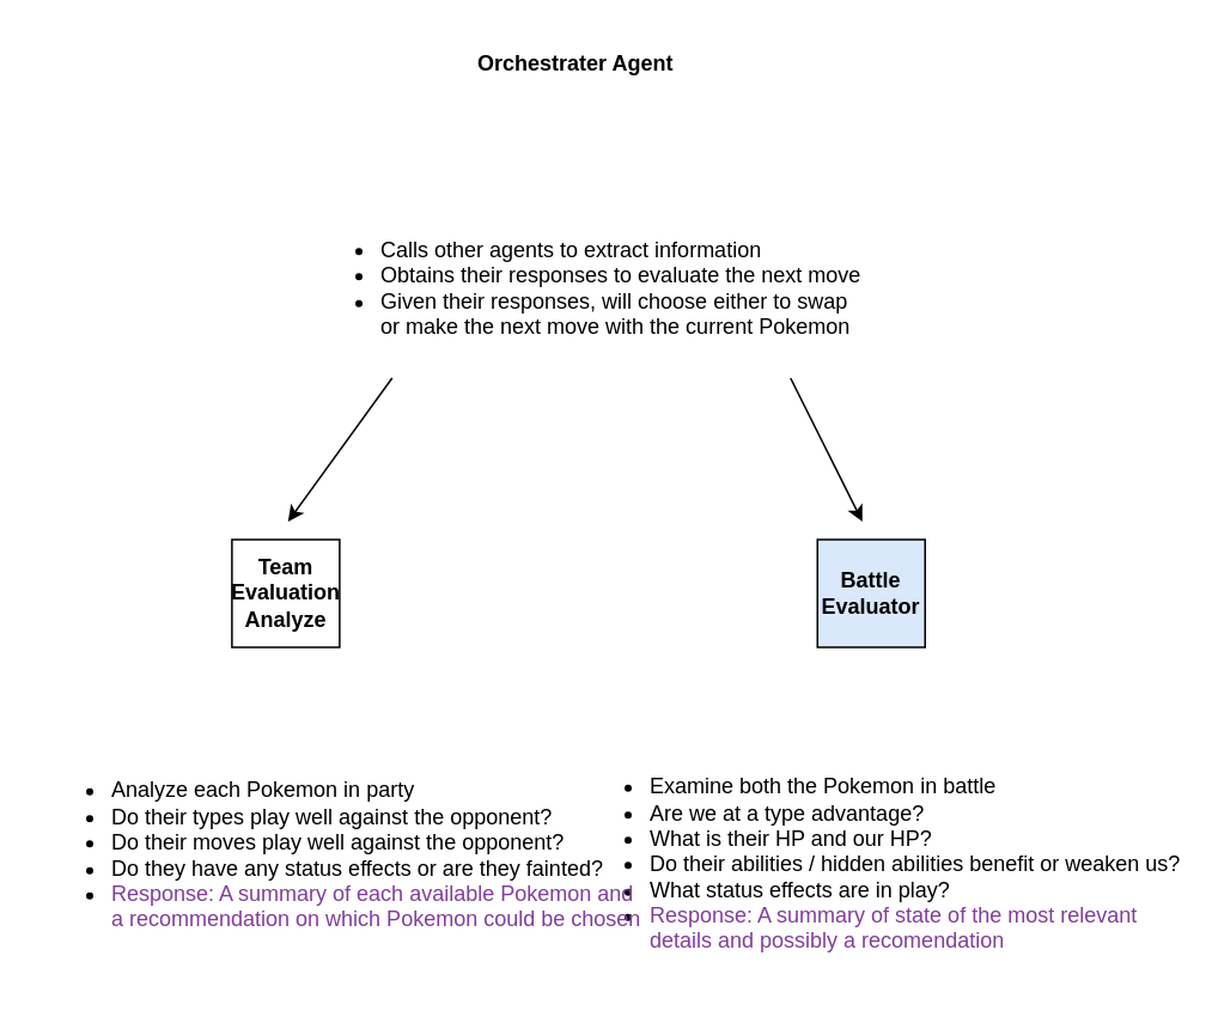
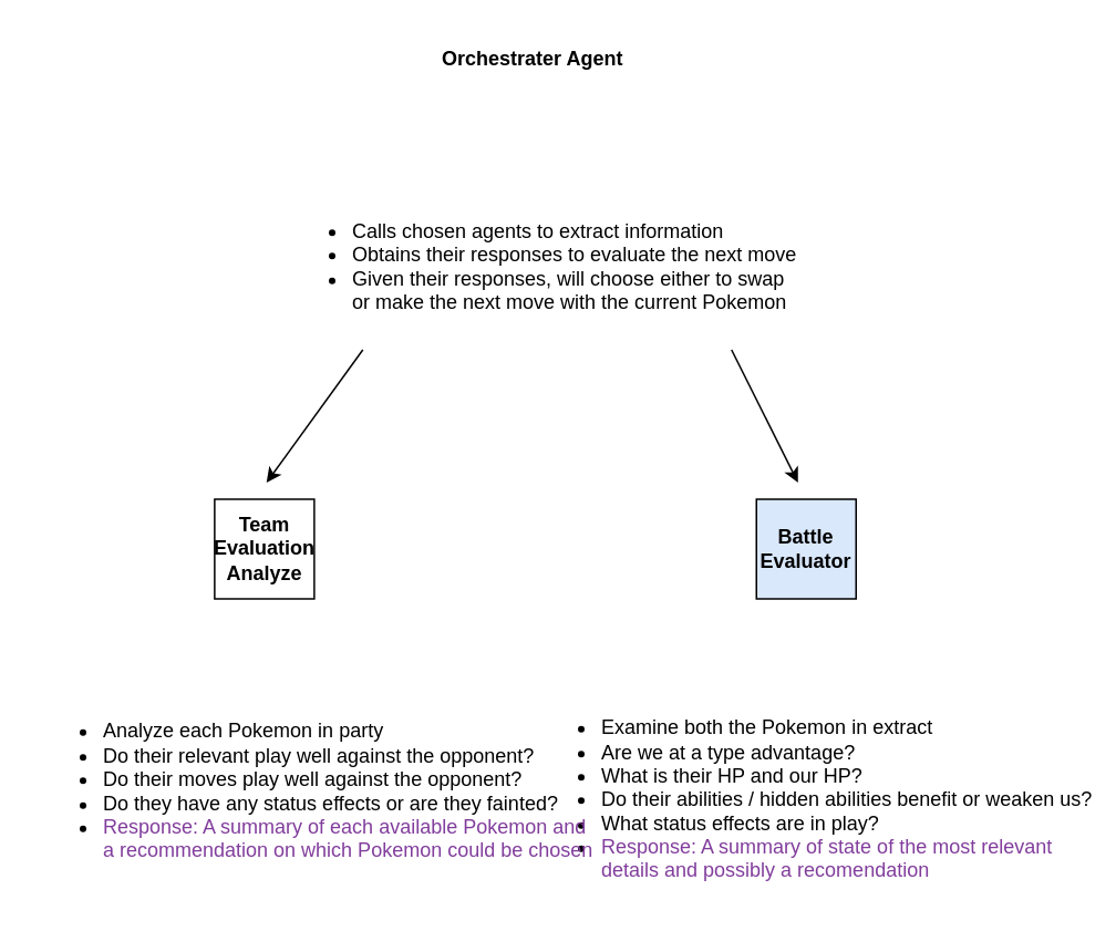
  <mxCell id="0" />
  <mxCell id="1" parent="0" />
  <mxCell id="2" value="&lt;b&gt;Team Evaluation Analyze&lt;/b&gt;" style="whiteSpace=wrap;html=1;aspect=fixed;" vertex="1" parent="1"><mxGeometry x="128.75" y="300" width="60" height="60" as="geometry" /></mxCell>
  <mxCell id="3" value="" style="shape=image;verticalLabelPosition=bottom;labelBackgroundColor=default;verticalAlign=top;aspect=fixed;imageAspect=0;image=https://www.freeiconspng.com/thumbs/pikachu-transparent/pikachu-transparent-hd-1.png;" vertex="1" parent="1"><mxGeometry x="76.25" y="373.6" width="50" height="50.31" as="geometry" /></mxCell>
  <mxCell id="4" value="" style="shape=image;verticalLabelPosition=bottom;labelBackgroundColor=default;verticalAlign=top;aspect=fixed;imageAspect=0;image=https://assets.pokemon.com/assets/cms2/img/pokedex/full//004.png;" vertex="1" parent="1"><mxGeometry x="128.75" y="370" width="57.5" height="57.5" as="geometry" /></mxCell>
  <mxCell id="5" value="" style="shape=image;verticalLabelPosition=bottom;labelBackgroundColor=default;verticalAlign=top;aspect=fixed;imageAspect=0;image=https://www.pokemon.com/static-assets/content-assets/cms2/img/pokedex/full/001.png;" vertex="1" parent="1"><mxGeometry x="186.25" y="370" width="57.5" height="57.5" as="geometry" /></mxCell>
  <mxCell id="6" value="" style="shape=image;verticalLabelPosition=bottom;labelBackgroundColor=default;verticalAlign=top;aspect=fixed;imageAspect=0;image=https://assets.pokemon.com/assets/cms2/img/pokedex/full//007.png;direction=east;flipH=1;" vertex="1" parent="1"><mxGeometry x="401.25" y="371.88" width="53.75" height="53.75" as="geometry" /></mxCell>
  <mxCell id="7" value="" style="shape=image;verticalLabelPosition=bottom;labelBackgroundColor=default;verticalAlign=top;aspect=fixed;imageAspect=0;image=https://assets.pokemon.com/assets/cms2/img/pokedex/full//129.png;" vertex="1" parent="1"><mxGeometry x="510" y="369.38" width="56.25" height="56.25" as="geometry" /></mxCell>
- <mxCell id="8" value="&lt;ul&gt;&lt;li&gt;Examine both the Pokemon in battle&lt;/li&gt;&lt;li&gt;Are we at a type advantage?&lt;/li&gt;&lt;li&gt;What is their HP and our HP?&lt;br&gt;&lt;/li&gt;&lt;li&gt;Do their abilities / hidden abilities benefit or weaken us?&amp;nbsp;&lt;/li&gt;&lt;li&gt;What status effects are in play? &lt;br&gt;&lt;/li&gt;&lt;li&gt;&lt;font color=&quot;#813d9c&quot;&gt;Response: A summary of state of the most relevant &lt;br&gt;details and possibly a recomendation&lt;/font&gt;&lt;br&gt;&lt;/li&gt;&lt;/ul&gt;" style="text;html=1;align=left;verticalAlign=middle;resizable=0;points=[];autosize=1;strokeColor=none;fillColor=none;" vertex="1" parent="1"><mxGeometry x="320" y="411" width="330" height="140" as="geometry" /></mxCell>
+ <mxCell id="8" value="&lt;ul&gt;&lt;li&gt;Examine both the Pokemon in extract&lt;/li&gt;&lt;li&gt;Are we at a type advantage?&lt;/li&gt;&lt;li&gt;What is their HP and our HP?&lt;br&gt;&lt;/li&gt;&lt;li&gt;Do their abilities / hidden abilities benefit or weaken us?&amp;nbsp;&lt;/li&gt;&lt;li&gt;What status effects are in play? &lt;br&gt;&lt;/li&gt;&lt;li&gt;&lt;font color=&quot;#813d9c&quot;&gt;Response: A summary of state of the most relevant &lt;br&gt;details and possibly a recomendation&lt;/font&gt;&lt;br&gt;&lt;/li&gt;&lt;/ul&gt;" style="text;html=1;align=left;verticalAlign=middle;resizable=0;points=[];autosize=1;strokeColor=none;fillColor=none;" vertex="1" parent="1"><mxGeometry x="320" y="411" width="330" height="140" as="geometry" /></mxCell>
  <mxCell id="9" value="&lt;b&gt;Battle Evaluator&lt;/b&gt;" style="whiteSpace=wrap;html=1;aspect=fixed;fillColor=#dae8fc;" vertex="1" parent="1"><mxGeometry x="455" y="300" width="60" height="60" as="geometry" /></mxCell>
- <mxCell id="10" value="&lt;ul&gt;&lt;li&gt;Analyze each Pokemon in party&amp;nbsp;&lt;/li&gt;&lt;li&gt;Do their types play well against the opponent?&lt;/li&gt;&lt;li&gt;Do their moves play well against the opponent?&lt;/li&gt;&lt;li&gt;Do they have any status effects or are they fainted?&lt;/li&gt;&lt;li&gt;&lt;font color=&quot;#813d9c&quot;&gt;Response: A summary of each available Pokemon and&lt;br&gt;a recommendation on which Pokemon could be chosen&lt;br&gt;&lt;/font&gt;&lt;/li&gt;&lt;/ul&gt;" style="text;html=1;align=left;verticalAlign=middle;resizable=0;points=[];autosize=1;strokeColor=none;fillColor=none;" vertex="1" parent="1"><mxGeometry x="20" y="411" width="320" height="130" as="geometry" /></mxCell>
+ <mxCell id="10" value="&lt;ul&gt;&lt;li&gt;Analyze each Pokemon in party&amp;nbsp;&lt;/li&gt;&lt;li&gt;Do their relevant play well against the opponent?&lt;/li&gt;&lt;li&gt;Do their moves play well against the opponent?&lt;/li&gt;&lt;li&gt;Do they have any status effects or are they fainted?&lt;/li&gt;&lt;li&gt;&lt;font color=&quot;#813d9c&quot;&gt;Response: A summary of each available Pokemon and&lt;br&gt;a recommendation on which Pokemon could be chosen&lt;br&gt;&lt;/font&gt;&lt;/li&gt;&lt;/ul&gt;" style="text;html=1;align=left;verticalAlign=middle;resizable=0;points=[];autosize=1;strokeColor=none;fillColor=none;" vertex="1" parent="1"><mxGeometry x="20" y="411" width="320" height="130" as="geometry" /></mxCell>
  <mxCell id="11" value="" style="shape=image;verticalLabelPosition=bottom;labelBackgroundColor=default;verticalAlign=top;aspect=fixed;imageAspect=0;image=https://archives.bulbagarden.net/media/upload/3/3d/Spr_HGSS_Super_Nerd.png;" vertex="1" parent="1"><mxGeometry x="275" y="25" width="90" height="90" as="geometry" /></mxCell>
  <mxCell id="12" value="&lt;b&gt;Orchestrater Agent&lt;/b&gt;" style="text;html=1;align=center;verticalAlign=middle;resizable=0;points=[];autosize=1;strokeColor=none;fillColor=none;" vertex="1" parent="1"><mxGeometry x="260" y="20" width="120" height="30" as="geometry" /></mxCell>
- <mxCell id="13" value="&lt;ul&gt;&lt;li&gt;Calls other agents to extract information&lt;/li&gt;&lt;li&gt;Obtains their responses to evaluate the next move&lt;/li&gt;&lt;li&gt;Given their responses, will choose either to swap &lt;br&gt;or make the next move with the current Pokemon&lt;br&gt;&lt;/li&gt;&lt;/ul&gt;" style="text;html=1;align=left;verticalAlign=middle;resizable=0;points=[];autosize=1;strokeColor=none;fillColor=none;" vertex="1" parent="1"><mxGeometry x="170" y="110" width="300" height="100" as="geometry" /></mxCell>
+ <mxCell id="13" value="&lt;ul&gt;&lt;li&gt;Calls chosen agents to extract information&lt;/li&gt;&lt;li&gt;Obtains their responses to evaluate the next move&lt;/li&gt;&lt;li&gt;Given their responses, will choose either to swap &lt;br&gt;or make the next move with the current Pokemon&lt;br&gt;&lt;/li&gt;&lt;/ul&gt;" style="text;html=1;align=left;verticalAlign=middle;resizable=0;points=[];autosize=1;strokeColor=none;fillColor=none;" vertex="1" parent="1"><mxGeometry x="170" y="110" width="300" height="100" as="geometry" /></mxCell>
  <mxCell id="14" value="" style="endArrow=classic;html=1;rounded=0;exitX=0.16;exitY=1;exitDx=0;exitDy=0;exitPerimeter=0;" edge="1" parent="1" source="13"><mxGeometry width="50" height="50" relative="1" as="geometry"><mxPoint x="250" y="270" as="sourcePoint" /><mxPoint x="160" y="290" as="targetPoint" /></mxGeometry></mxCell>
  <mxCell id="15" value="" style="endArrow=classic;html=1;rounded=0;exitX=0.16;exitY=1;exitDx=0;exitDy=0;exitPerimeter=0;" edge="1" parent="1"><mxGeometry width="50" height="50" relative="1" as="geometry"><mxPoint x="440" y="210" as="sourcePoint" /><mxPoint x="480" y="290" as="targetPoint" /></mxGeometry></mxCell>
